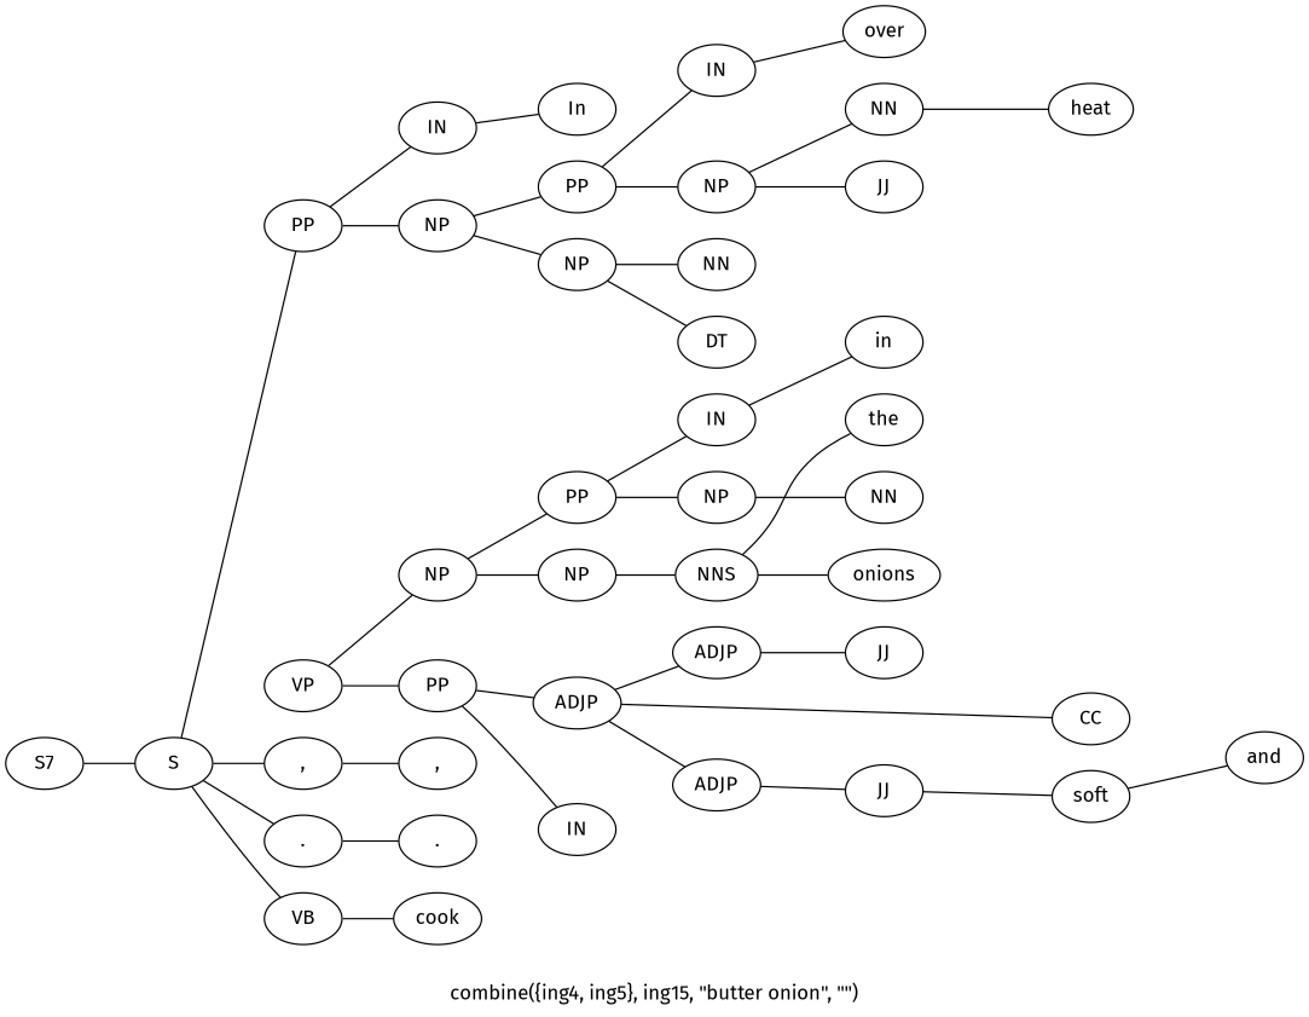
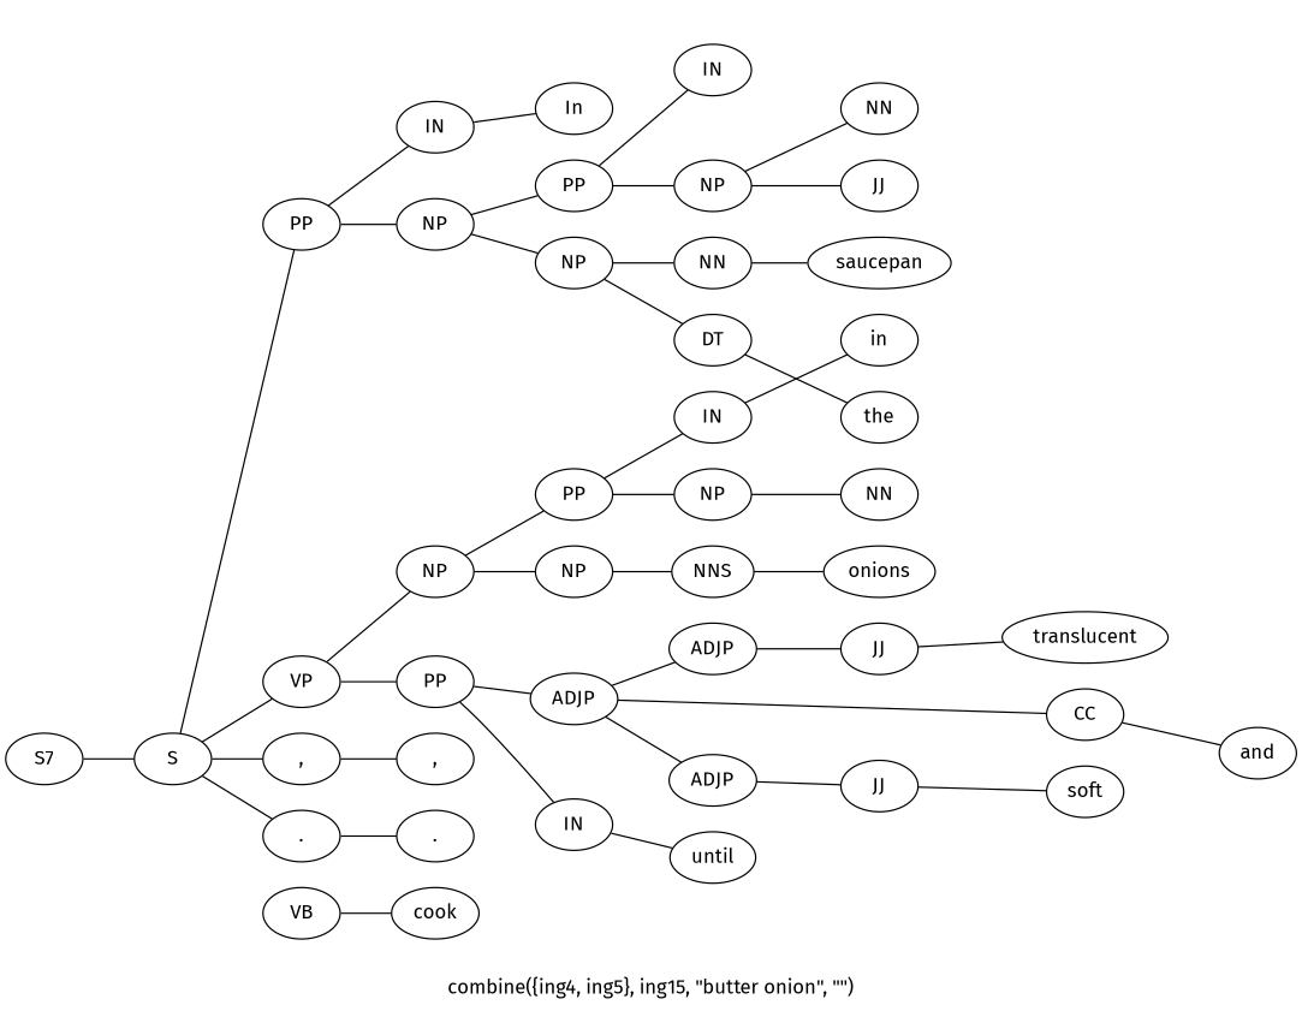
  graph {
    fontname="Fira Sans"
    label="combine({ing4, ing5}, ing15, \"butter onion\", \"\")"
    rankdir=LR
    node [fontname="Fira Sans"]
    edge [fontname="Fira Sans"]
    n1 [label=S7]
    n2 [label=S]
    n3 [label=PP]
    n4 [label=","]
    n5 [label=VP]
    n6 [label="."]
    n7 [label=IN]
    n8 [label=NP]
    n9 [label=","]
    n10 [label=NP]
    n11 [label=PP]
    n12 [label="."]
    n13 [label=In]
    n14 [label=NP]
    n15 [label=PP]
    n16 [label=DT]
    n17 [label=NN]
    n18 [label=IN]
    n19 [label=NP]
    n20 [label=the]
-   n22 [label=over]
+   n21 [label=saucepan]
    n23 [label=JJ]
    n24 [label=NN]
-   n25 [label=heat]
    n26 [label=VB]
    n27 [label=cook]
    n28 [label=NP]
    n29 [label=PP]
    n30 [label=IN]
    n31 [label=ADJP]
    n32 [label=NNS]
    n33 [label=IN]
    n34 [label=NP]
    n35 [label=onions]
    n36 [label=in]
    n37 [label=NN]
+   n38 [label=until]
    n39 [label=ADJP]
    n40 [label=CC]
    n41 [label=ADJP]
    n42 [label=JJ]
    n43 [label=and]
    n44 [label=JJ]
    n45 [label=soft]
+   n46 [label=translucent]
    n1 -- n2
    n2 -- n3
    n2 -- n4
-   n2 -- n26
+   n2 -- n5
    n2 -- n6
    n3 -- n7
    n3 -- n8
    n4 -- n9
    n5 -- n10
    n5 -- n11
    n6 -- n12
    n7 -- n13
    n8 -- n14
    n8 -- n15
    n10 -- n28
    n10 -- n29
    n11 -- n30
    n11 -- n31
    n14 -- n16
    n14 -- n17
    n15 -- n18
    n15 -- n19
-   n32 -- n20
-   n18 -- n22
+   n16 -- n20
+   n17 -- n21
    n19 -- n23
    n19 -- n24
-   n24 -- n25
    n26 -- n27
    n28 -- n32
    n29 -- n33
    n29 -- n34
+   n30 -- n38
    n31 -- n39
    n31 -- n40
    n31 -- n41
    n32 -- n35
    n33 -- n36
    n34 -- n37
    n39 -- n42
-   n45 -- n43
+   n40 -- n43
    n41 -- n44
    n42 -- n45
+   n44 -- n46
  }
